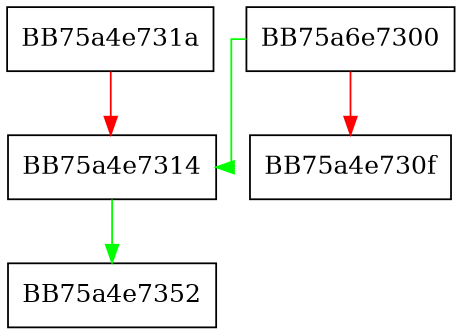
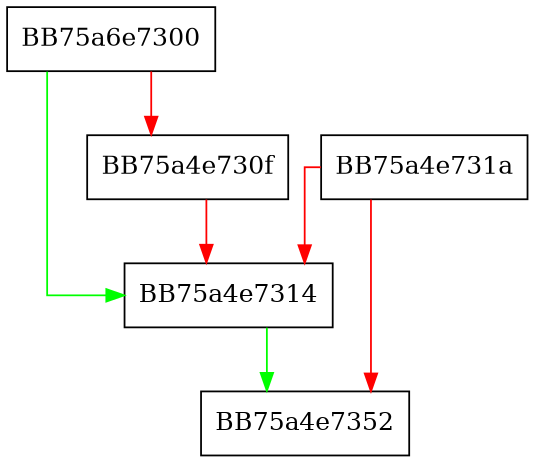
  digraph {
    splines=ortho
    node [shape=box]
    edge [color=red]
    n1 [label=BB75a6e7300]
    BB75a4e7314
    BB75a4e730f
    BB75a4e7352
    BB75a4e731a
    n1 -> BB75a4e7314 [color=green]
    n1 -> BB75a4e730f
    BB75a4e7314 -> BB75a4e7352 [color=green]
+   BB75a4e730f -> BB75a4e7314
    BB75a4e731a -> BB75a4e7314
+   BB75a4e731a -> BB75a4e7352
  }
